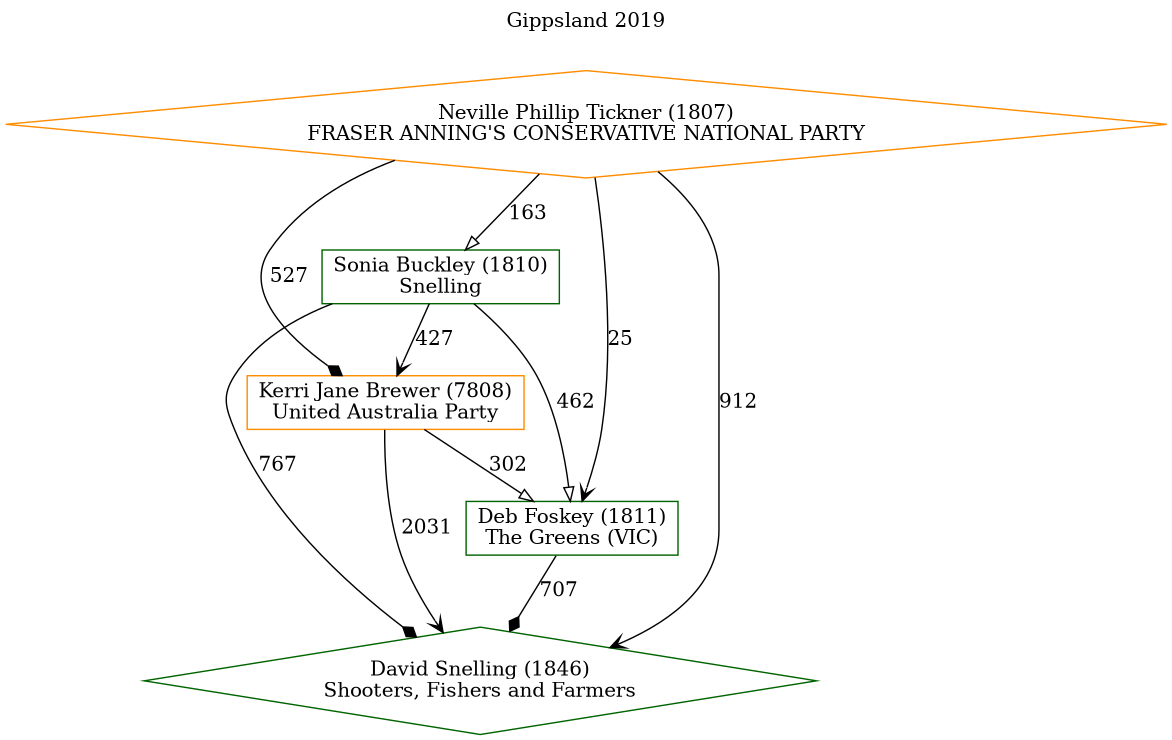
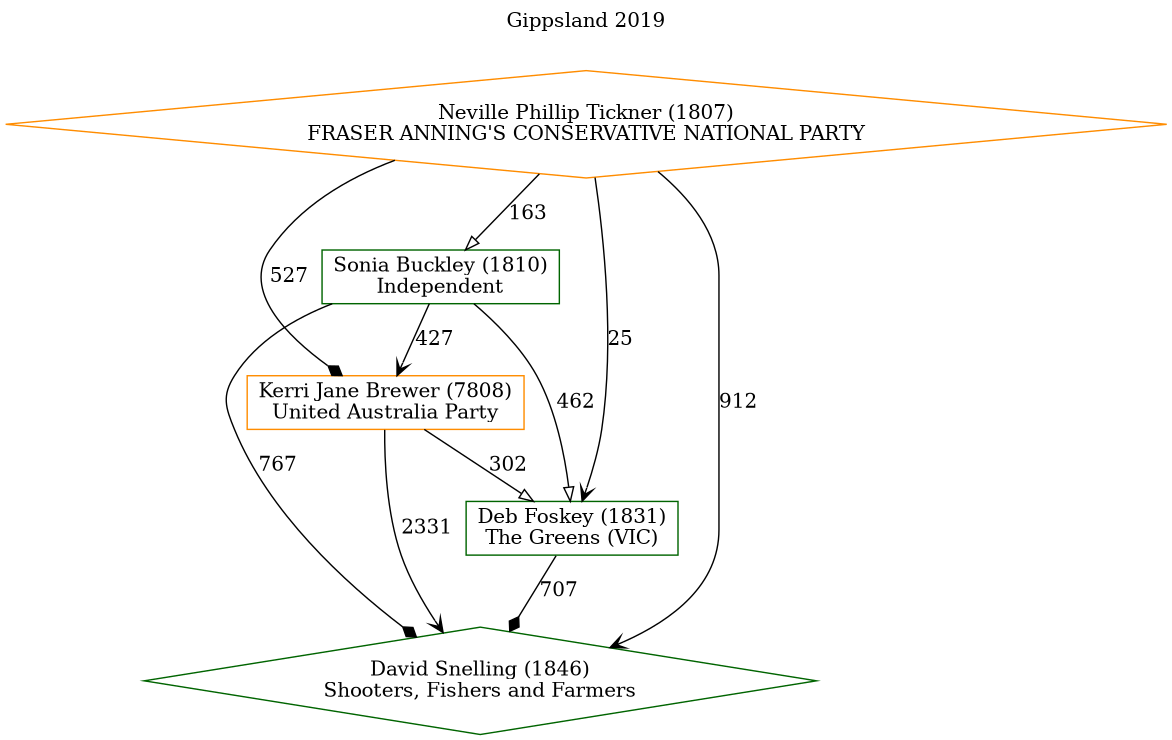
  digraph {
    label="Gippsland 2019"
    labelloc=t
    mclimit=10
    node [color=darkgreen shape=box]
    edge [arrowhead=vee]
    n1 [label="David Snelling (1846)\nShooters, Fishers and Farmers" shape=diamond]
-   n2 [label="Deb Foskey (1811)\nThe Greens (VIC)"]
+   n2 [label="Deb Foskey (1831)\nThe Greens (VIC)"]
    n3 [color=darkorange label="Kerri Jane Brewer (7808)\nUnited Australia Party"]
-   n4 [label="Sonia Buckley (1810)\nSnelling"]
+   n4 [label="Sonia Buckley (1810)\nIndependent"]
    n5 [color=darkorange label="Neville Phillip Tickner (1807)\nFRASER ANNING'S CONSERVATIVE NATIONAL PARTY" shape=diamond]
    n2 -> n1 [arrowhead=diamond label=707]
-   n3 -> n1 [label=2031]
+   n3 -> n1 [label=2331]
    n3 -> n2 [arrowhead=onormal label=302]
    n4 -> n1 [arrowhead=diamond label=767]
    n4 -> n2 [arrowhead=onormal label=462]
    n4 -> n3 [label=427]
    n5 -> n1 [label=912]
    n5 -> n2 [label=25]
    n5 -> n3 [arrowhead=diamond label=527]
    n5 -> n4 [arrowhead=onormal label=163]
  }
